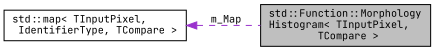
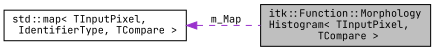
  digraph {
    rankdir=LR
    fontname="JetBrains Mono"
    node [color=black fontname="JetBrains Mono" fontsize=10 shape=record style=filled]
-   n1 [fillcolor=grey75 fontcolor=black height=0.2 label="std::Function::Morphology\lHistogram\< TInputPixel,\l TCompare \>" width=0.4]
+   n1 [fillcolor=grey75 fontcolor=black height=0.2 label="itk::Function::Morphology\lHistogram\< TInputPixel,\l TCompare \>" width=0.4]
    n2 [fillcolor=white height=0.2 label="std::map\< TInputPixel,\l IdentifierType, TCompare \>" width=0.4]
    n2 -> n1 [color=darkorchid3 dir=back fontname="JetBrains Mono" fontsize=10 label=" m_Map" labelfontname=Helvetica labelfontsize=10 style=dashed]
  }
